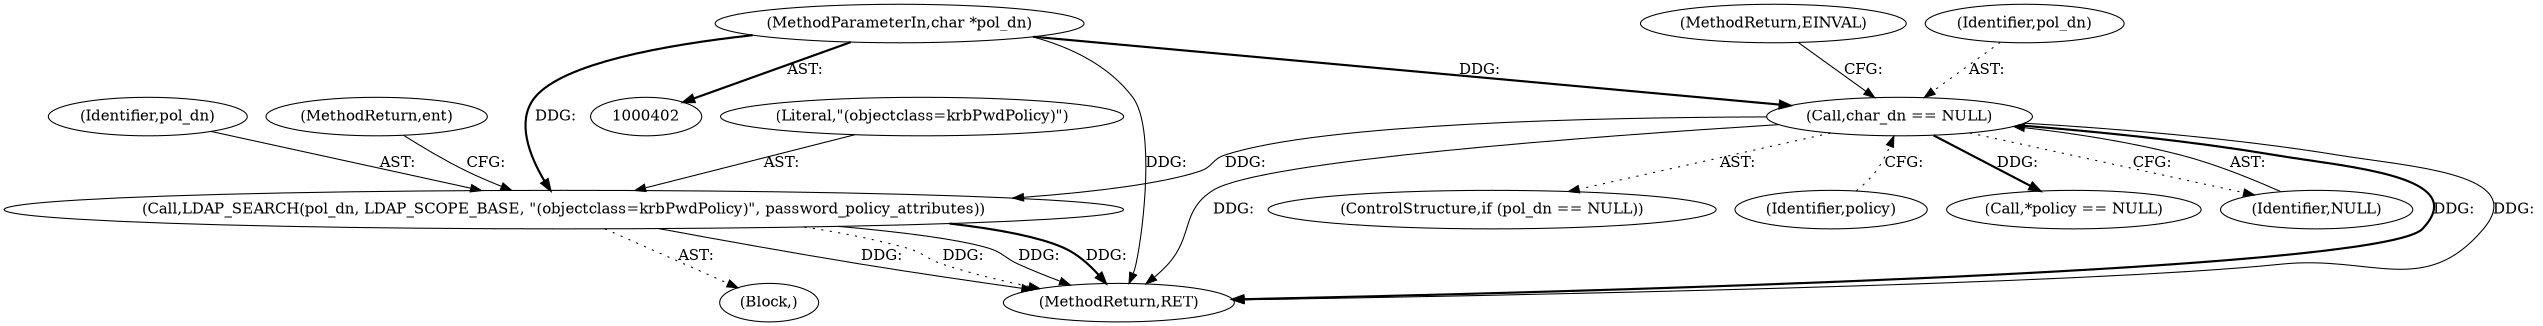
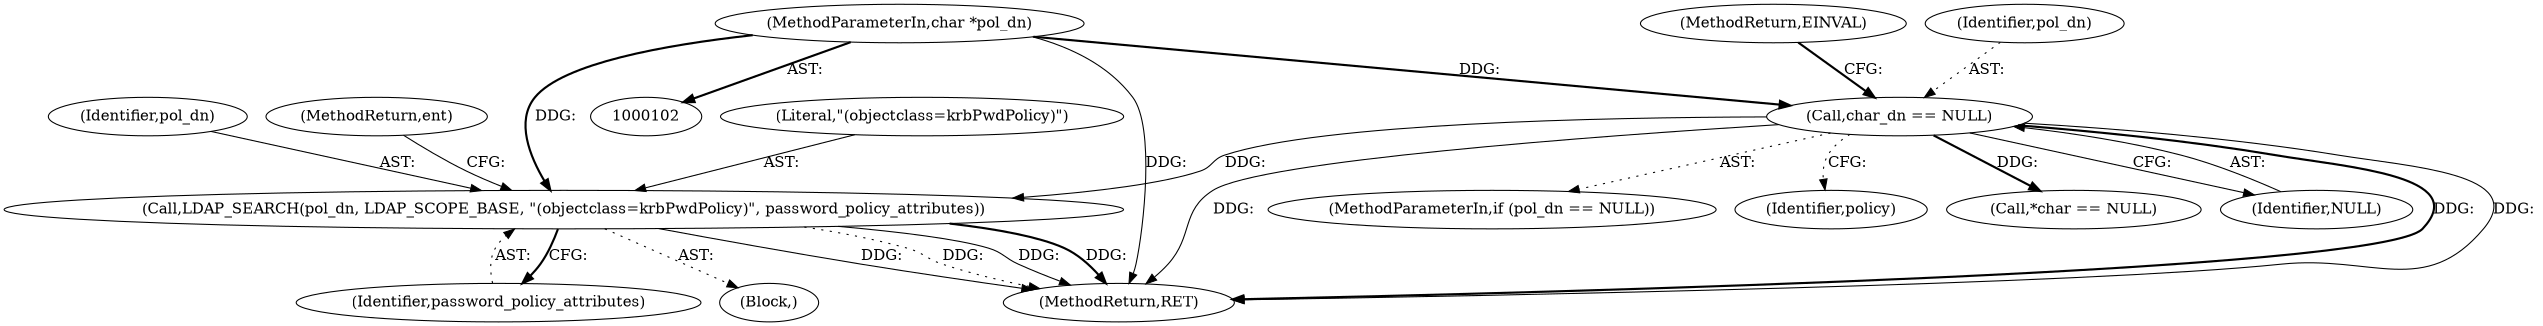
  digraph {
    edge [style=solid]
    n1 [label="(Call,LDAP_SEARCH(pol_dn, LDAP_SCOPE_BASE, \"(objectclass=krbPwdPolicy)\", password_policy_attributes))"]
    n2 [label="(Block,)"]
    n3 [label="(MethodReturn,RET)"]
+   n4 [label="(Identifier,password_policy_attributes)"]
    n5 [label="(Call,char_dn == NULL)"]
-   n6 [label="(ControlStructure,if (pol_dn == NULL))"]
-   n7 [label="(Call,*policy == NULL)"]
+   n6 [label="(MethodParameterIn,if (pol_dn == NULL))"]
+   n7 [label="(Call,*char == NULL)"]
    n8 [label="(Identifier,NULL)"]
    n9 [label="(MethodParameterIn,char *pol_dn)"]
-   1000102 [label=1000402]
+   1000102
    n11 [label="(Literal,\"(objectclass=krbPwdPolicy)\")"]
    n12 [label="(Identifier,pol_dn)"]
    n13 [label="(Identifier,pol_dn)"]
    n14 [label="(MethodReturn,ent)"]
    n15 [label="(MethodReturn,EINVAL)"]
    n16 [label="(Identifier,policy)"]
    n1 -> n2 [label="AST: " style=dotted]
    n1 -> n3 [label="DDG: "]
    n1 -> n3 [label="DDG: " style=dotted]
    n1 -> n3 [label="DDG: "]
    n1 -> n3 [label="DDG: " style=bold]
+   n1 -> n4 [label="CFG: " style=bold]
+   n4 -> n1 [label="AST: " style=dotted]
    n5 -> n1 [label="DDG: "]
    n5 -> n3 [label="DDG: " style=bold]
    n5 -> n3 [label="DDG: "]
    n5 -> n3 [label="DDG: "]
    n5 -> n6 [label="AST: " style=dotted]
    n5 -> n7 [label="DDG: " style=bold]
-   n5 -> n8 [label="CFG: " style=dotted]
+   n5 -> n8 [label="CFG: "]
    n8 -> n5 [label="AST: "]
    n9 -> n1 [label="DDG: " style=bold]
    n9 -> n3 [label="DDG: "]
    n9 -> n5 [label="DDG: " style=bold]
    n9 -> 1000102 [label="AST: " style=bold]
    n11 -> n1 [label="AST: "]
    n12 -> n1 [label="AST: "]
    n13 -> n5 [label="AST: " style=dotted]
    n14 -> n1 [label="CFG: "]
-   n15 -> n5 [label="CFG: "]
-   n16 -> n5 [label="CFG: " style=dotted]
+   n15 -> n5 [label="CFG: " style=bold]
+   n5 -> n16 [label="CFG: " style=dotted]
  }
